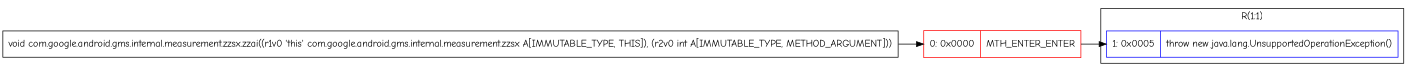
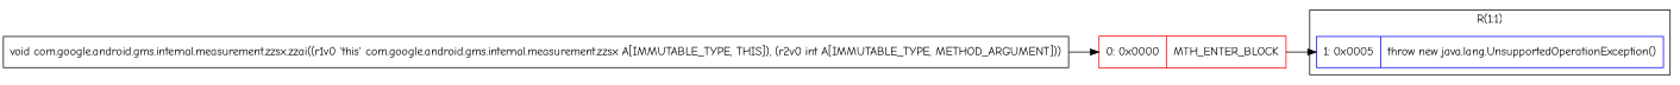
  digraph {
    rankdir=LR
    fontname="Comic Neue"
    node [shape=record fontname="Comic Neue"]
    edge [fontname="Comic Neue"]
    n1 [color=blue label="{1\:\ 0x0005|throw new java.lang.UnsupportedOperationException()\l}"]
-   n2 [color=red label="{0\:\ 0x0000|MTH_ENTER_ENTER\l}"]
+   n2 [color=red label="{0\:\ 0x0000|MTH_ENTER_BLOCK\l}"]
    n3 [label="{void com.google.android.gms.internal.measurement.zzsx.zzai((r1v0 'this' com.google.android.gms.internal.measurement.zzsx A[IMMUTABLE_TYPE, THIS]), (r2v0 int A[IMMUTABLE_TYPE, METHOD_ARGUMENT])) }"]
    subgraph cluster_1 {
      label="R(1:1)"
      n1
    }
    n2 -> n1
    n3 -> n2
  }
